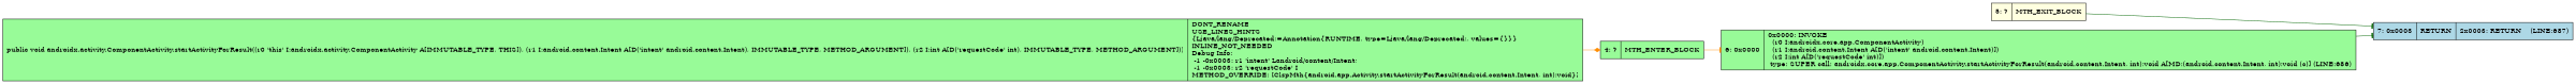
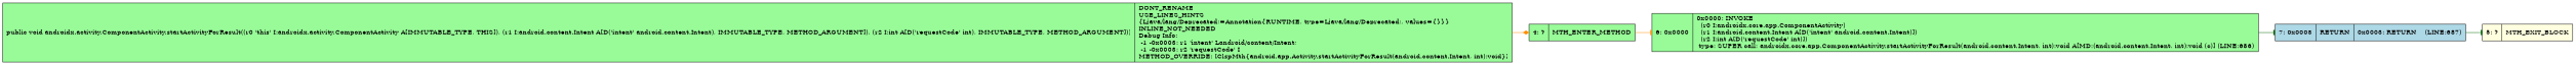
  digraph {
    rankdir=LR
    node [fillcolor=palegreen shape=record style=filled]
    edge [arrowhead=tee color=darkorange]
-   n1 [label="{4\:\ ?|MTH_ENTER_BLOCK\l}"]
+   n1 [label="{4\:\ ?|MTH_ENTER_METHOD\l}"]
    n2 [label="{6\:\ 0x0000|0x0000: INVOKE  \l  (r0 I:androidx.core.app.ComponentActivity)\l  (r1 I:android.content.Intent A[D('intent' android.content.Intent)])\l  (r2 I:int A[D('requestCode' int)])\l type: SUPER call: androidx.core.app.ComponentActivity.startActivityForResult(android.content.Intent, int):void A[MD:(android.content.Intent, int):void (c)] (LINE:686)\l}"]
-   n3 [fillcolor=lightblue label="{7\:\ 0x0003|RETURN\l|2x0003: RETURN    (LINE:687)\l}"]
+   n3 [fillcolor=lightblue label="{7\:\ 0x0003|RETURN\l|0x0003: RETURN    (LINE:687)\l}"]
    n4 [fillcolor=lightyellow label="{5\:\ ?|MTH_EXIT_BLOCK\l}"]
    n5 [label="{public void androidx.activity.ComponentActivity.startActivityForResult((r0 'this' I:androidx.activity.ComponentActivity A[IMMUTABLE_TYPE, THIS]), (r1 I:android.content.Intent A[D('intent' android.content.Intent), IMMUTABLE_TYPE, METHOD_ARGUMENT]), (r2 I:int A[D('requestCode' int), IMMUTABLE_TYPE, METHOD_ARGUMENT]))  | DONT_RENAME\lUSE_LINES_HINTS\l\{Ljava\/lang\/Deprecated;=Annotation\{RUNTIME, type=Ljava\/lang\/Deprecated;, values=\{\}\}\}\lINLINE_NOT_NEEDED\lDebug Info:\l  \-1 \-0x0003: r1 'intent' Landroid\/content\/Intent;\l  \-1 \-0x0003: r2 'requestCode' I\lMETHOD_OVERRIDE: [ClspMth\{android.app.Activity.startActivityForResult(android.content.Intent, int):void\}]\l}"]
    n1 -> n2
    n2 -> n3 [color=darkgreen]
-   n4 -> n3 [color=darkgreen]
+   n3 -> n4 [color=darkgreen]
    n5 -> n1 [arrowhead=diamond]
  }
